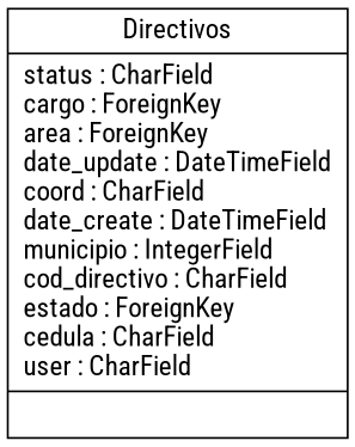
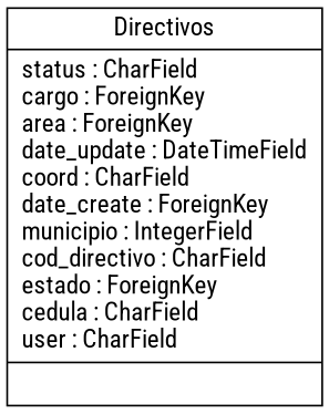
  digraph {
    rankdir=BT
    fontname="Roboto Condensed"
-   n1 [label="{Directivos|status : CharField\lcargo : ForeignKey\larea : ForeignKey\ldate_update : DateTimeField\lcoord : CharField\ldate_create : DateTimeField\lmunicipio : IntegerField\lcod_directivo : CharField\lestado : ForeignKey\lcedula : CharField\luser : CharField\l|}" shape=record fontname="Roboto Condensed"]
+   n1 [label="{Directivos|status : CharField\lcargo : ForeignKey\larea : ForeignKey\ldate_update : DateTimeField\lcoord : CharField\ldate_create : ForeignKey\lmunicipio : IntegerField\lcod_directivo : CharField\lestado : ForeignKey\lcedula : CharField\luser : CharField\l|}" shape=record fontname="Roboto Condensed"]
  }
